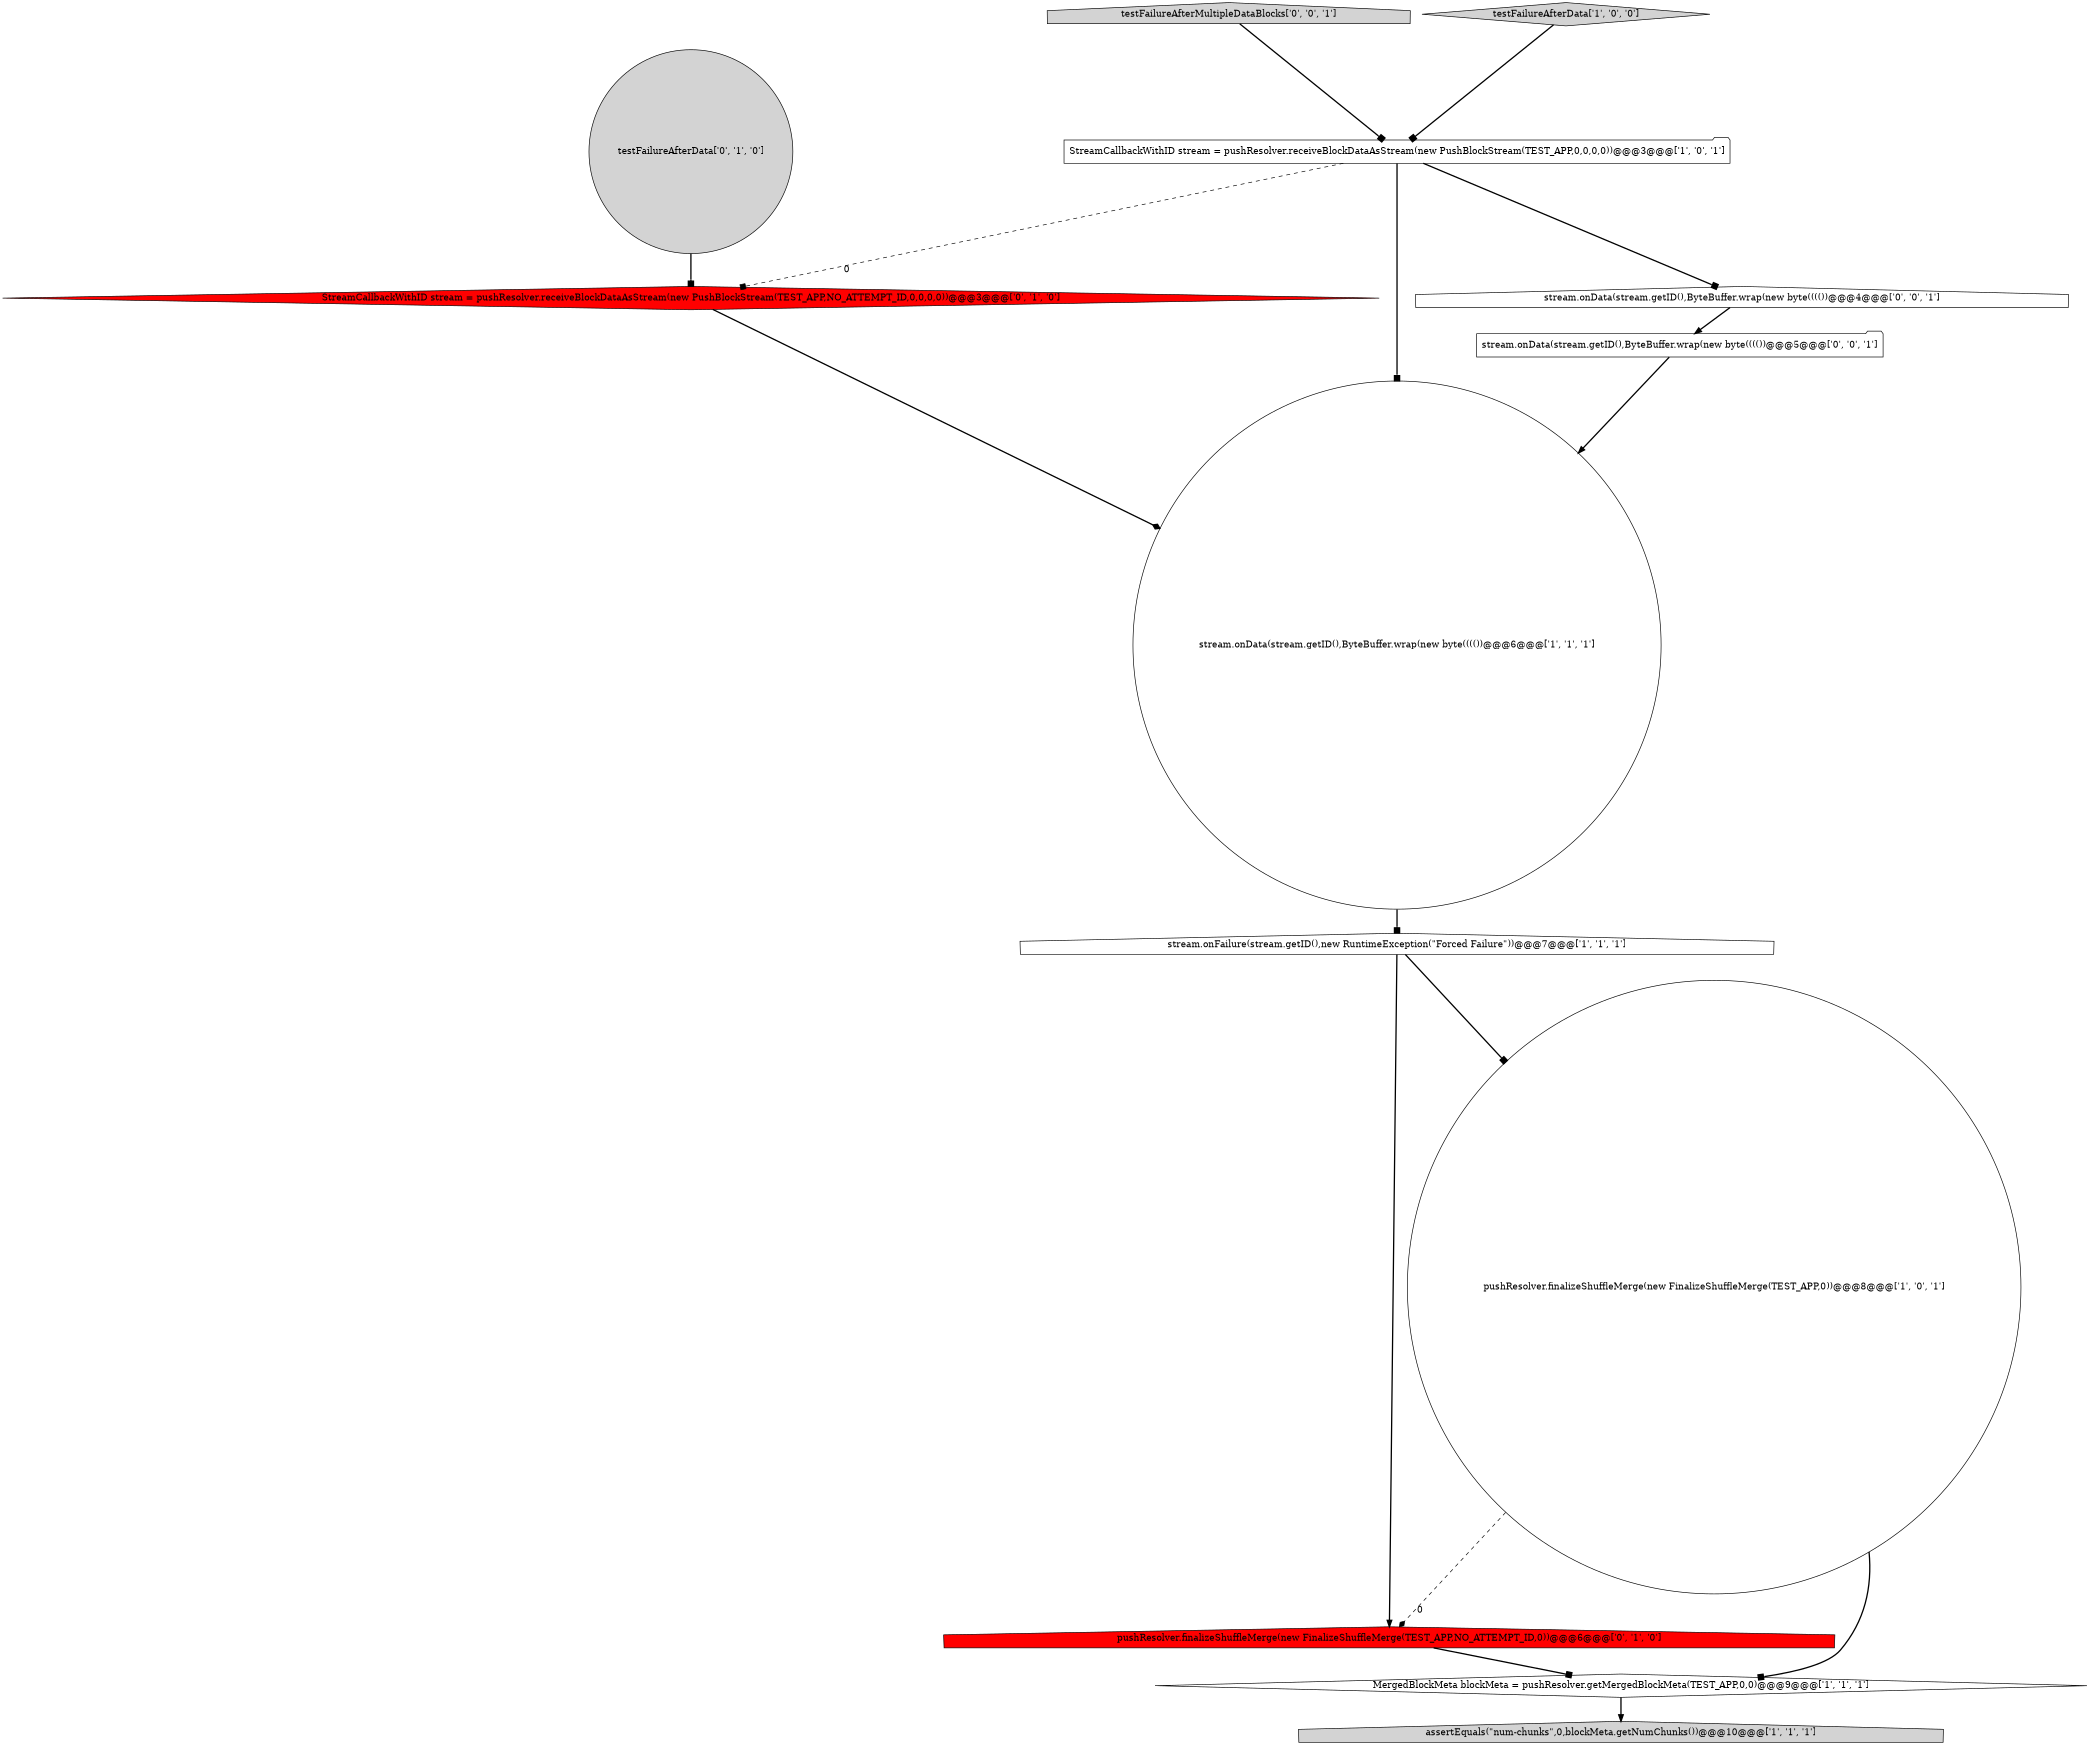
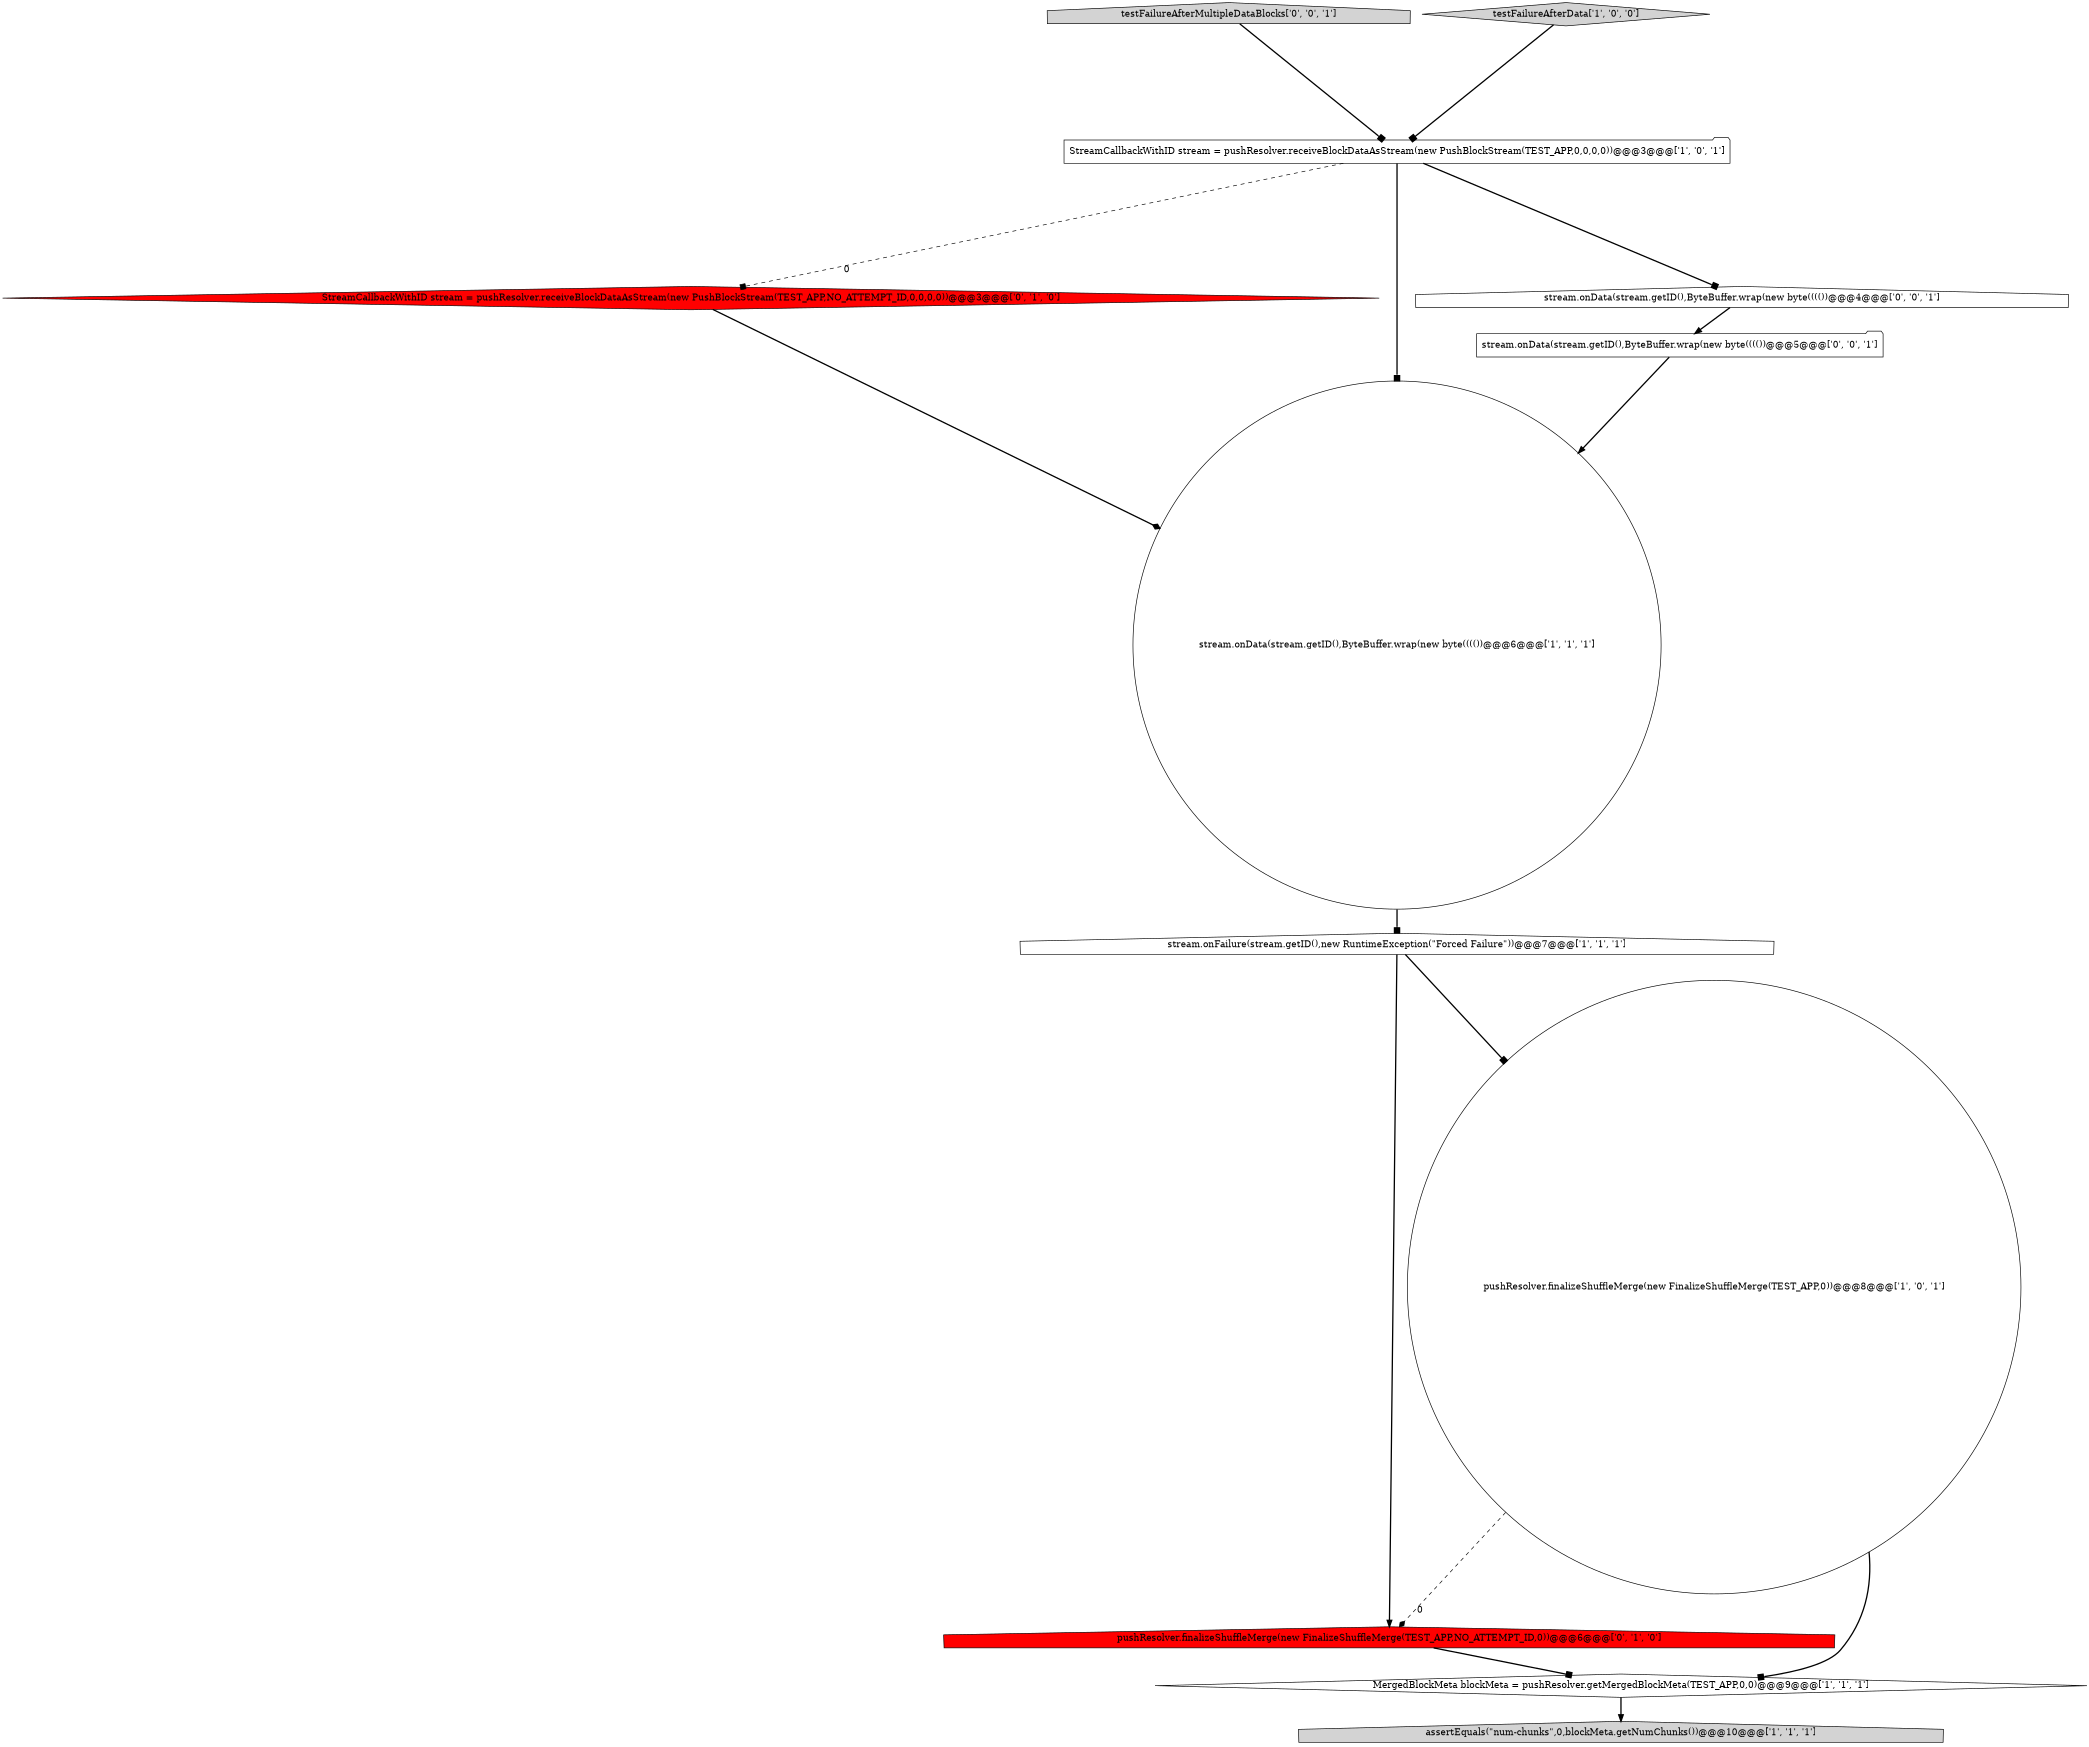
  digraph {
    node [fillcolor=white shape=house style=filled]
    edge [style=bold arrowhead=box]
    n1 [fillcolor=lightgray label="assertEquals(\"num-chunks\",0,blockMeta.getNumChunks())@@@10@@@['1', '1', '1']"]
-   n2 [fillcolor=lightgray label="testFailureAfterData['0', '1', '0']" shape=circle]
    n3 [fillcolor=red label="StreamCallbackWithID stream = pushResolver.receiveBlockDataAsStream(new PushBlockStream(TEST_APP,NO_ATTEMPT_ID,0,0,0,0))@@@3@@@['0', '1', '0']" shape=diamond]
    n4 [label="stream.onData(stream.getID(),ByteBuffer.wrap(new byte(((())@@@6@@@['1', '1', '1']" shape=circle]
    n5 [label="stream.onFailure(stream.getID(),new RuntimeException(\"Forced Failure\"))@@@7@@@['1', '1', '1']"]
    n6 [label="stream.onData(stream.getID(),ByteBuffer.wrap(new byte(((())@@@5@@@['0', '0', '1']" shape=folder]
    n7 [label="StreamCallbackWithID stream = pushResolver.receiveBlockDataAsStream(new PushBlockStream(TEST_APP,0,0,0,0))@@@3@@@['1', '0', '1']" shape=folder]
    n8 [label="stream.onData(stream.getID(),ByteBuffer.wrap(new byte(((())@@@4@@@['0', '0', '1']"]
    n9 [fillcolor=red label="pushResolver.finalizeShuffleMerge(new FinalizeShuffleMerge(TEST_APP,NO_ATTEMPT_ID,0))@@@6@@@['0', '1', '0']"]
    n10 [label="MergedBlockMeta blockMeta = pushResolver.getMergedBlockMeta(TEST_APP,0,0)@@@9@@@['1', '1', '1']" shape=diamond]
    n11 [label="pushResolver.finalizeShuffleMerge(new FinalizeShuffleMerge(TEST_APP,0))@@@8@@@['1', '0', '1']" shape=circle]
    n12 [fillcolor=lightgray label="testFailureAfterMultipleDataBlocks['0', '0', '1']"]
    n13 [fillcolor=lightgray label="testFailureAfterData['1', '0', '0']" shape=diamond]
-   n2 -> n3
    n3 -> n4 [arrowhead=diamond]
    n4 -> n5
    n5 -> n9 [arrowhead=normal]
    n5 -> n11
    n6 -> n4 [arrowhead=normal]
    n7 -> n3 [label=0 style=dashed]
    n7 -> n4
    n7 -> n8
    n8 -> n6 [arrowhead=normal]
    n9 -> n10
    n10 -> n1 [arrowhead=normal]
    n11 -> n9 [label=0 style=dashed arrowhead=diamond]
    n11 -> n10
    n12 -> n7
    n13 -> n7
  }
